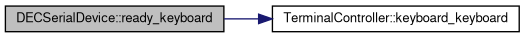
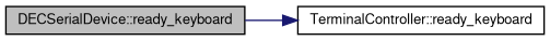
  digraph {
    rankdir=LR
    node [color=black fontname=FreeSans fontsize=10 shape=record style=filled]
    n1 [fillcolor=grey75 fontcolor=black height=0.2 label="DECSerialDevice::ready_keyboard" width=0.4]
-   n2 [fillcolor=white height=0.2 label="TerminalController::keyboard_keyboard" width=0.4]
+   n2 [fillcolor=white height=0.2 label="TerminalController::ready_keyboard" width=0.4]
    n1 -> n2 [color=midnightblue fontname=FreeSans fontsize=10 labelfontname=FreeSans labelfontsize=10 style=solid]
  }
